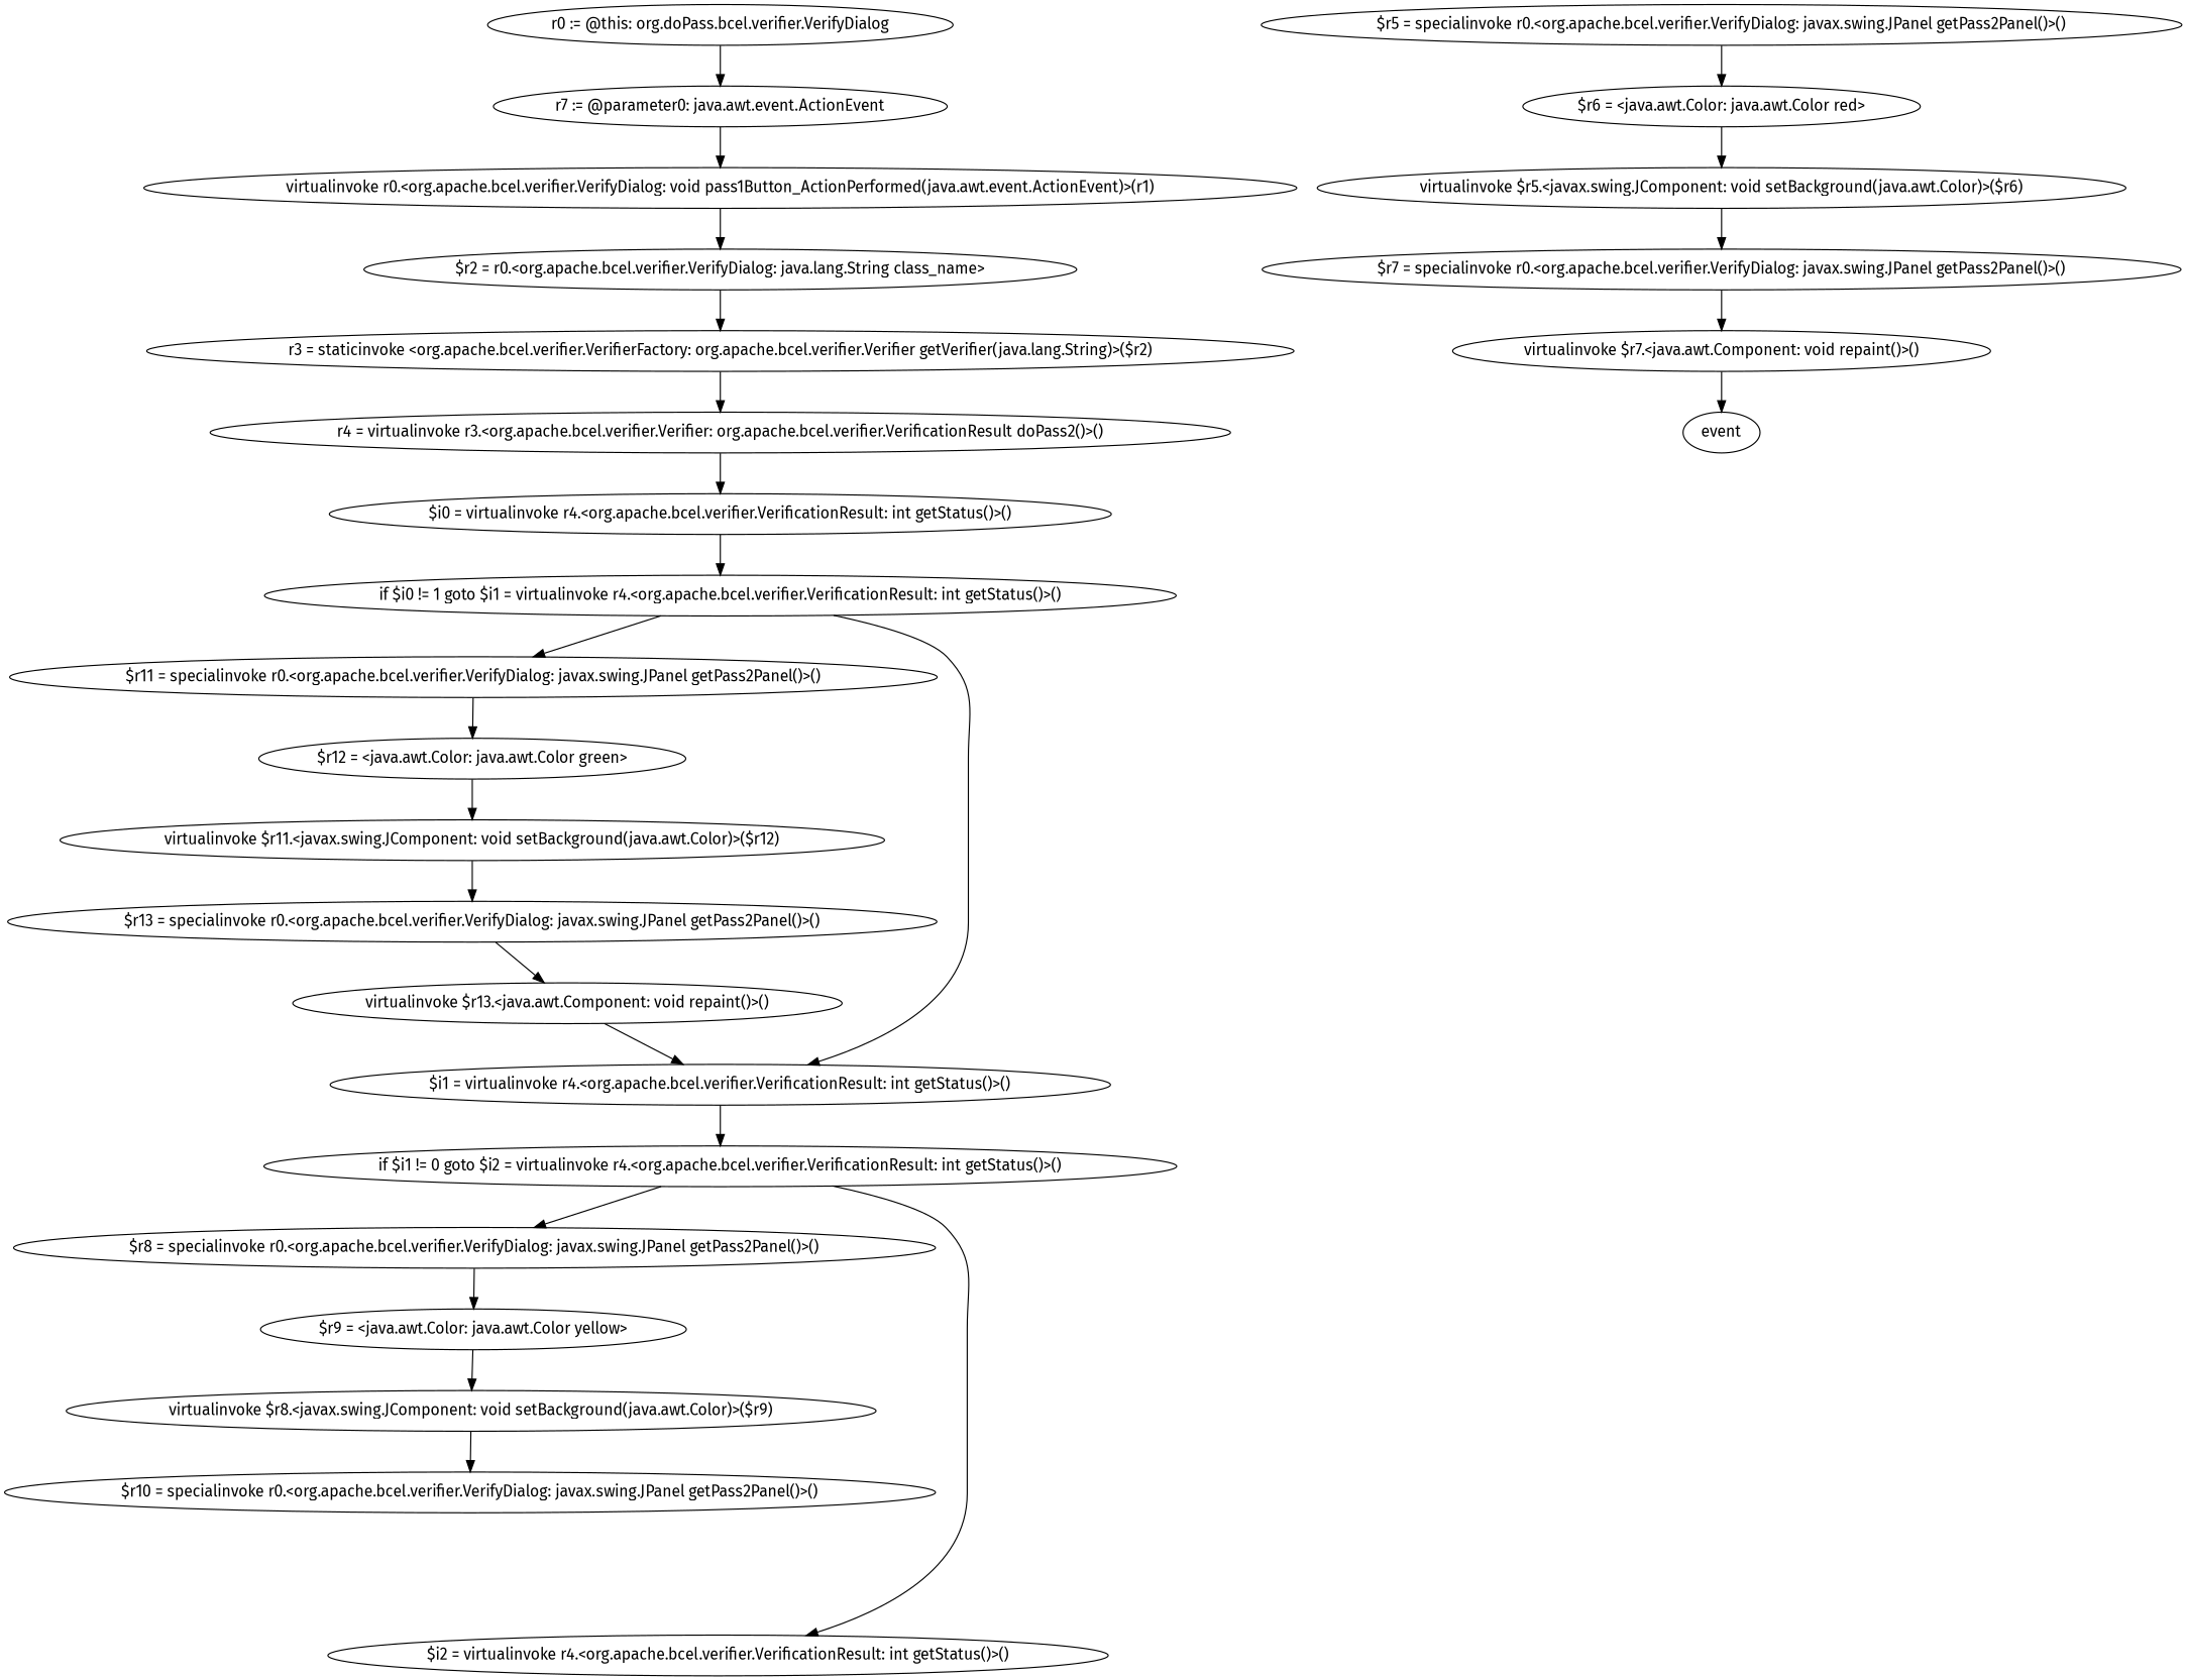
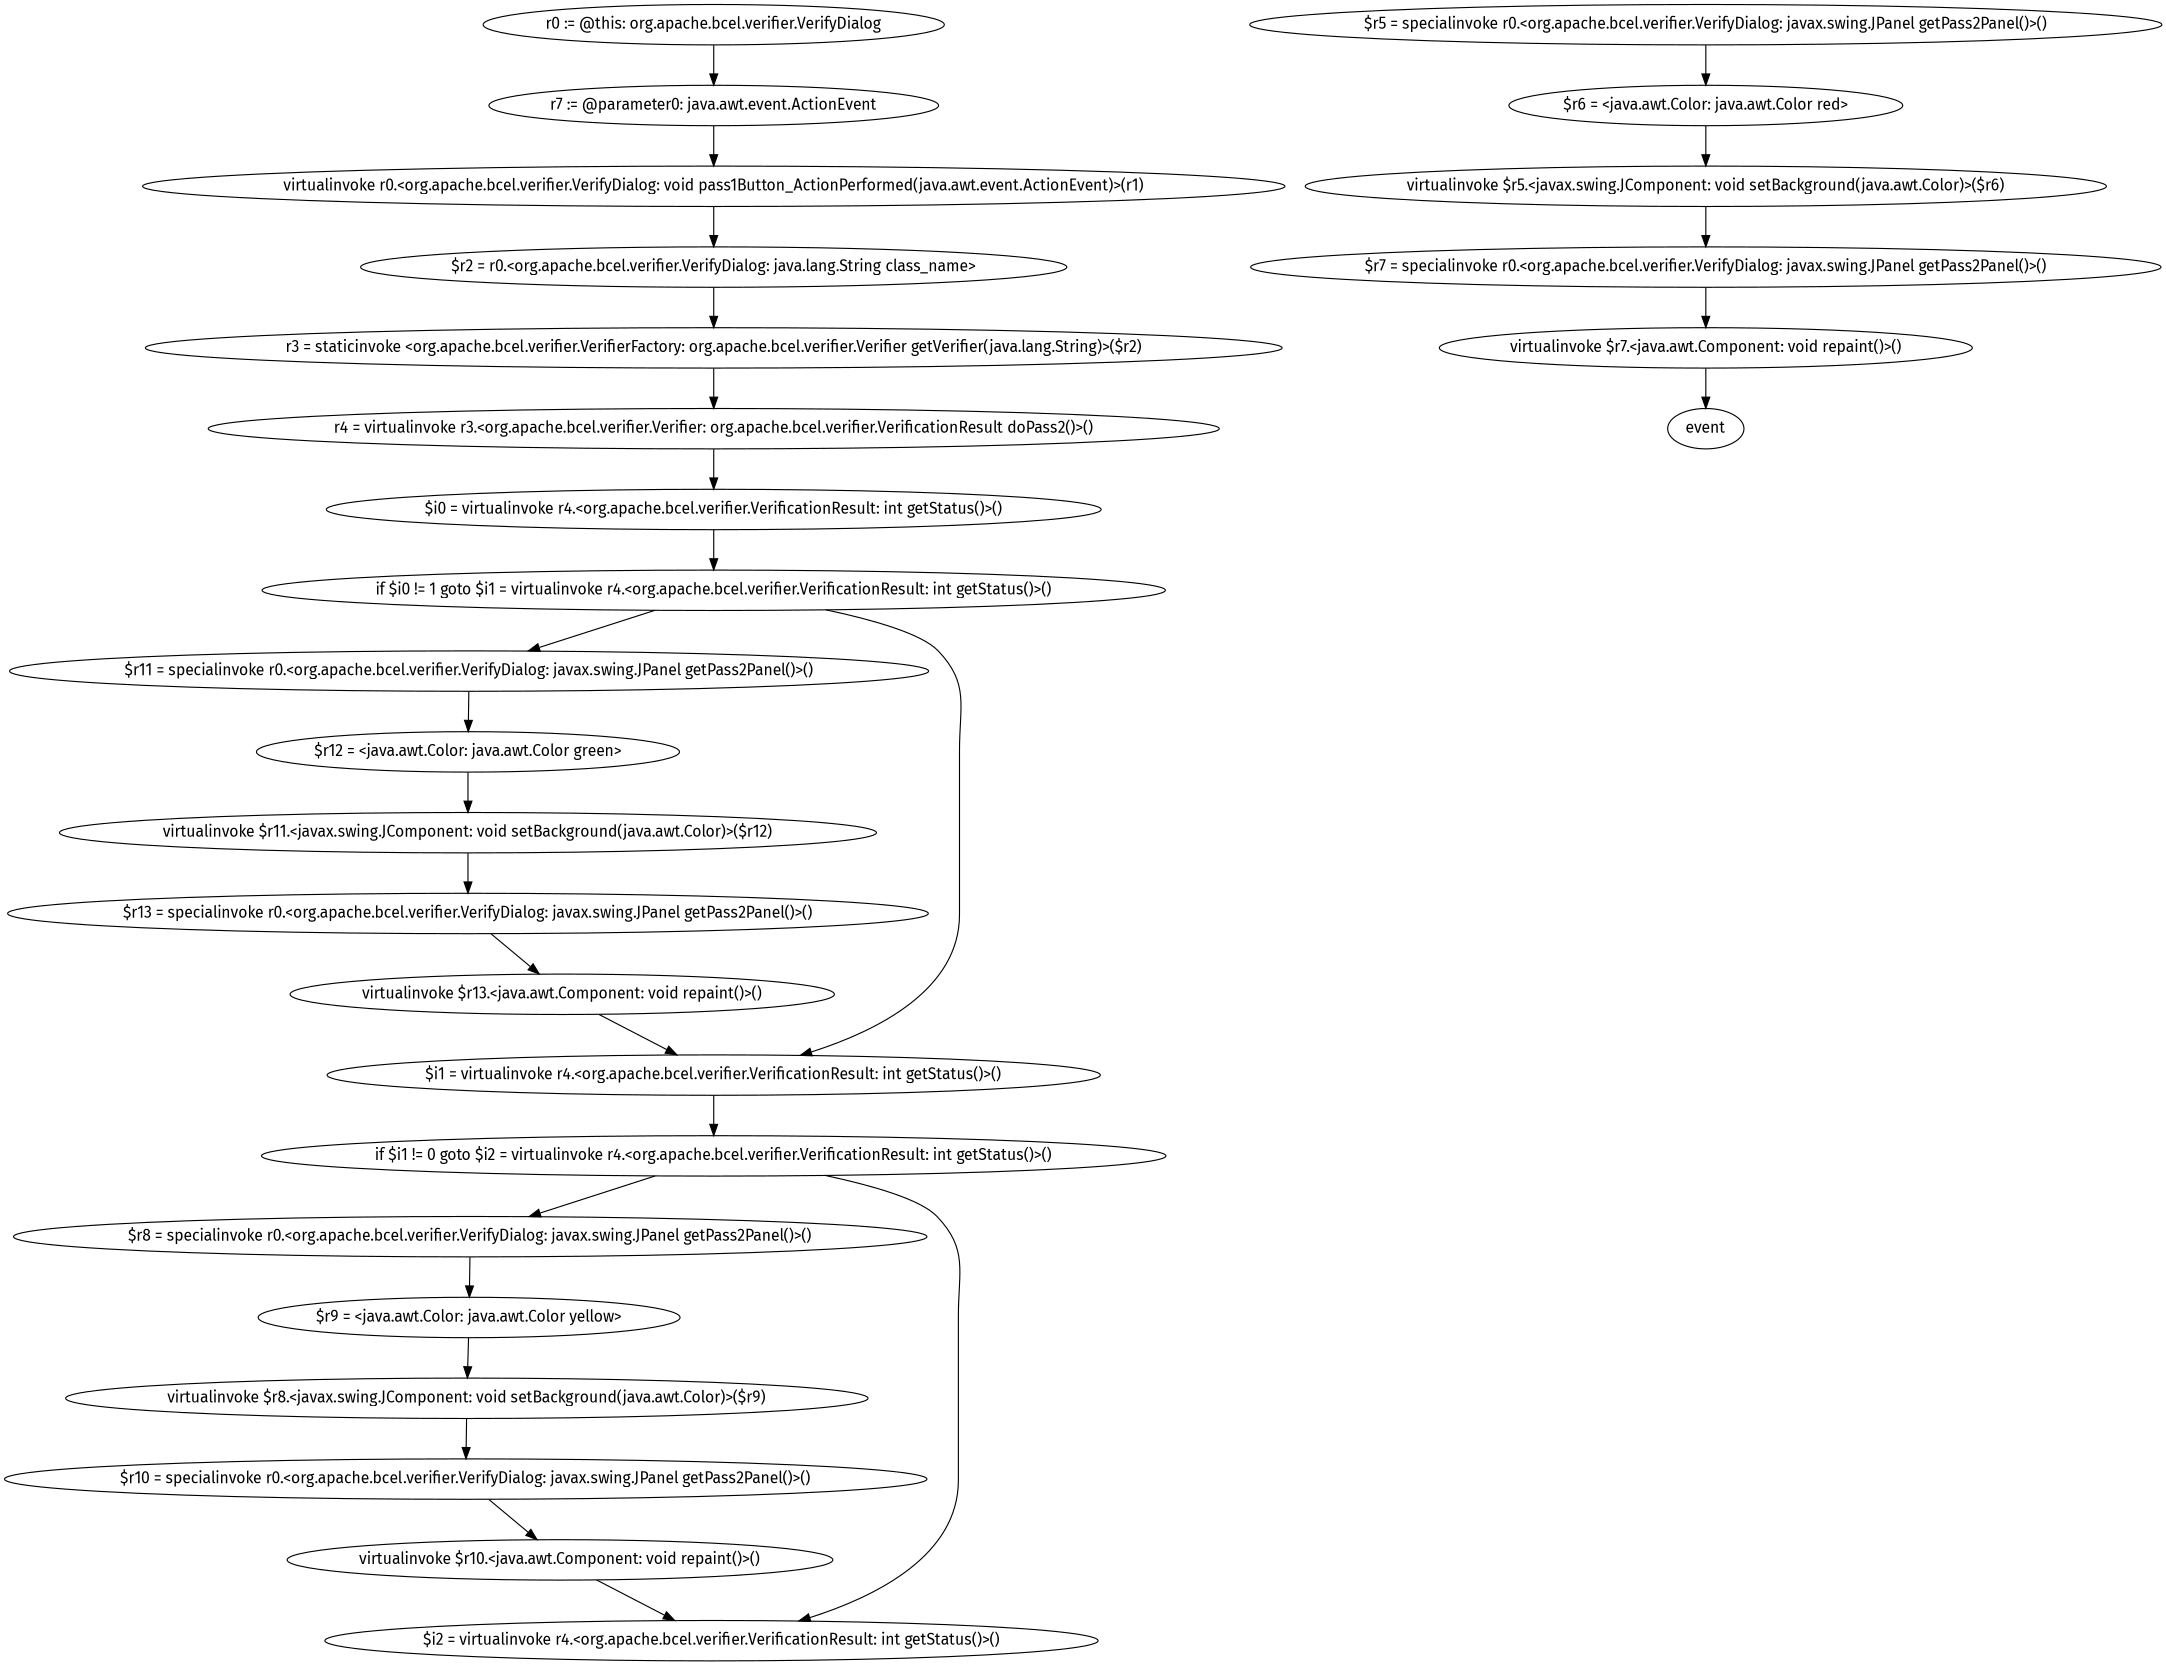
  digraph {
    fontname="Fira Sans"
    node [fontname="Fira Sans"]
    edge [fontname="Fira Sans"]
    n1 [label="r7 := @parameter0: java.awt.event.ActionEvent"]
-   "r0 := @this: org.apache.bcel.verifier.VerifyDialog" [label="r0 := @this: org.doPass.bcel.verifier.VerifyDialog"]
+   "r0 := @this: org.apache.bcel.verifier.VerifyDialog"
    "virtualinvoke r0.<org.apache.bcel.verifier.VerifyDialog: void pass1Button_ActionPerformed(java.awt.event.ActionEvent)>(r1)"
    "$r2 = r0.<org.apache.bcel.verifier.VerifyDialog: java.lang.String class_name>"
    "r3 = staticinvoke <org.apache.bcel.verifier.VerifierFactory: org.apache.bcel.verifier.Verifier getVerifier(java.lang.String)>($r2)"
    "r4 = virtualinvoke r3.<org.apache.bcel.verifier.Verifier: org.apache.bcel.verifier.VerificationResult doPass2()>()"
    "$i0 = virtualinvoke r4.<org.apache.bcel.verifier.VerificationResult: int getStatus()>()"
    "if $i0 != 1 goto $i1 = virtualinvoke r4.<org.apache.bcel.verifier.VerificationResult: int getStatus()>()"
    "$r11 = specialinvoke r0.<org.apache.bcel.verifier.VerifyDialog: javax.swing.JPanel getPass2Panel()>()"
    "$i1 = virtualinvoke r4.<org.apache.bcel.verifier.VerificationResult: int getStatus()>()"
    "$r12 = <java.awt.Color: java.awt.Color green>"
    "if $i1 != 0 goto $i2 = virtualinvoke r4.<org.apache.bcel.verifier.VerificationResult: int getStatus()>()"
    "virtualinvoke $r11.<javax.swing.JComponent: void setBackground(java.awt.Color)>($r12)"
    "$r13 = specialinvoke r0.<org.apache.bcel.verifier.VerifyDialog: javax.swing.JPanel getPass2Panel()>()"
    "virtualinvoke $r13.<java.awt.Component: void repaint()>()"
    "$r8 = specialinvoke r0.<org.apache.bcel.verifier.VerifyDialog: javax.swing.JPanel getPass2Panel()>()"
    "$i2 = virtualinvoke r4.<org.apache.bcel.verifier.VerificationResult: int getStatus()>()"
    "$r9 = <java.awt.Color: java.awt.Color yellow>"
    "virtualinvoke $r8.<javax.swing.JComponent: void setBackground(java.awt.Color)>($r9)"
    "$r10 = specialinvoke r0.<org.apache.bcel.verifier.VerifyDialog: javax.swing.JPanel getPass2Panel()>()"
+   "virtualinvoke $r10.<java.awt.Component: void repaint()>()"
    "$r5 = specialinvoke r0.<org.apache.bcel.verifier.VerifyDialog: javax.swing.JPanel getPass2Panel()>()"
    "$r6 = <java.awt.Color: java.awt.Color red>"
    n24 [label=event]
    "virtualinvoke $r5.<javax.swing.JComponent: void setBackground(java.awt.Color)>($r6)"
    "$r7 = specialinvoke r0.<org.apache.bcel.verifier.VerifyDialog: javax.swing.JPanel getPass2Panel()>()"
    "virtualinvoke $r7.<java.awt.Component: void repaint()>()"
    n1 -> "virtualinvoke r0.<org.apache.bcel.verifier.VerifyDialog: void pass1Button_ActionPerformed(java.awt.event.ActionEvent)>(r1)"
    "r0 := @this: org.apache.bcel.verifier.VerifyDialog" -> n1
    "virtualinvoke r0.<org.apache.bcel.verifier.VerifyDialog: void pass1Button_ActionPerformed(java.awt.event.ActionEvent)>(r1)" -> "$r2 = r0.<org.apache.bcel.verifier.VerifyDialog: java.lang.String class_name>"
    "$r2 = r0.<org.apache.bcel.verifier.VerifyDialog: java.lang.String class_name>" -> "r3 = staticinvoke <org.apache.bcel.verifier.VerifierFactory: org.apache.bcel.verifier.Verifier getVerifier(java.lang.String)>($r2)"
    "r3 = staticinvoke <org.apache.bcel.verifier.VerifierFactory: org.apache.bcel.verifier.Verifier getVerifier(java.lang.String)>($r2)" -> "r4 = virtualinvoke r3.<org.apache.bcel.verifier.Verifier: org.apache.bcel.verifier.VerificationResult doPass2()>()"
    "r4 = virtualinvoke r3.<org.apache.bcel.verifier.Verifier: org.apache.bcel.verifier.VerificationResult doPass2()>()" -> "$i0 = virtualinvoke r4.<org.apache.bcel.verifier.VerificationResult: int getStatus()>()"
    "$i0 = virtualinvoke r4.<org.apache.bcel.verifier.VerificationResult: int getStatus()>()" -> "if $i0 != 1 goto $i1 = virtualinvoke r4.<org.apache.bcel.verifier.VerificationResult: int getStatus()>()"
    "if $i0 != 1 goto $i1 = virtualinvoke r4.<org.apache.bcel.verifier.VerificationResult: int getStatus()>()" -> "$r11 = specialinvoke r0.<org.apache.bcel.verifier.VerifyDialog: javax.swing.JPanel getPass2Panel()>()"
    "if $i0 != 1 goto $i1 = virtualinvoke r4.<org.apache.bcel.verifier.VerificationResult: int getStatus()>()" -> "$i1 = virtualinvoke r4.<org.apache.bcel.verifier.VerificationResult: int getStatus()>()"
    "$r11 = specialinvoke r0.<org.apache.bcel.verifier.VerifyDialog: javax.swing.JPanel getPass2Panel()>()" -> "$r12 = <java.awt.Color: java.awt.Color green>"
    "$i1 = virtualinvoke r4.<org.apache.bcel.verifier.VerificationResult: int getStatus()>()" -> "if $i1 != 0 goto $i2 = virtualinvoke r4.<org.apache.bcel.verifier.VerificationResult: int getStatus()>()"
    "$r12 = <java.awt.Color: java.awt.Color green>" -> "virtualinvoke $r11.<javax.swing.JComponent: void setBackground(java.awt.Color)>($r12)"
    "if $i1 != 0 goto $i2 = virtualinvoke r4.<org.apache.bcel.verifier.VerificationResult: int getStatus()>()" -> "$r8 = specialinvoke r0.<org.apache.bcel.verifier.VerifyDialog: javax.swing.JPanel getPass2Panel()>()"
    "if $i1 != 0 goto $i2 = virtualinvoke r4.<org.apache.bcel.verifier.VerificationResult: int getStatus()>()" -> "$i2 = virtualinvoke r4.<org.apache.bcel.verifier.VerificationResult: int getStatus()>()"
    "virtualinvoke $r11.<javax.swing.JComponent: void setBackground(java.awt.Color)>($r12)" -> "$r13 = specialinvoke r0.<org.apache.bcel.verifier.VerifyDialog: javax.swing.JPanel getPass2Panel()>()"
    "$r13 = specialinvoke r0.<org.apache.bcel.verifier.VerifyDialog: javax.swing.JPanel getPass2Panel()>()" -> "virtualinvoke $r13.<java.awt.Component: void repaint()>()"
    "virtualinvoke $r13.<java.awt.Component: void repaint()>()" -> "$i1 = virtualinvoke r4.<org.apache.bcel.verifier.VerificationResult: int getStatus()>()"
    "$r8 = specialinvoke r0.<org.apache.bcel.verifier.VerifyDialog: javax.swing.JPanel getPass2Panel()>()" -> "$r9 = <java.awt.Color: java.awt.Color yellow>"
    "$r9 = <java.awt.Color: java.awt.Color yellow>" -> "virtualinvoke $r8.<javax.swing.JComponent: void setBackground(java.awt.Color)>($r9)"
    "virtualinvoke $r8.<javax.swing.JComponent: void setBackground(java.awt.Color)>($r9)" -> "$r10 = specialinvoke r0.<org.apache.bcel.verifier.VerifyDialog: javax.swing.JPanel getPass2Panel()>()"
+   "$r10 = specialinvoke r0.<org.apache.bcel.verifier.VerifyDialog: javax.swing.JPanel getPass2Panel()>()" -> "virtualinvoke $r10.<java.awt.Component: void repaint()>()"
+   "virtualinvoke $r10.<java.awt.Component: void repaint()>()" -> "$i2 = virtualinvoke r4.<org.apache.bcel.verifier.VerificationResult: int getStatus()>()"
    "$r5 = specialinvoke r0.<org.apache.bcel.verifier.VerifyDialog: javax.swing.JPanel getPass2Panel()>()" -> "$r6 = <java.awt.Color: java.awt.Color red>"
    "$r6 = <java.awt.Color: java.awt.Color red>" -> "virtualinvoke $r5.<javax.swing.JComponent: void setBackground(java.awt.Color)>($r6)"
    "virtualinvoke $r5.<javax.swing.JComponent: void setBackground(java.awt.Color)>($r6)" -> "$r7 = specialinvoke r0.<org.apache.bcel.verifier.VerifyDialog: javax.swing.JPanel getPass2Panel()>()"
    "$r7 = specialinvoke r0.<org.apache.bcel.verifier.VerifyDialog: javax.swing.JPanel getPass2Panel()>()" -> "virtualinvoke $r7.<java.awt.Component: void repaint()>()"
    "virtualinvoke $r7.<java.awt.Component: void repaint()>()" -> n24
  }
